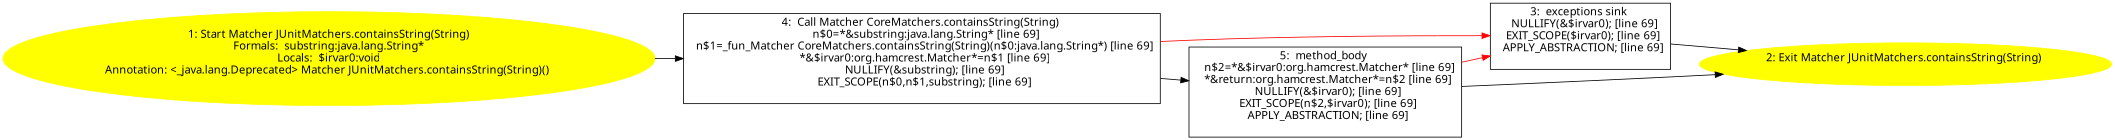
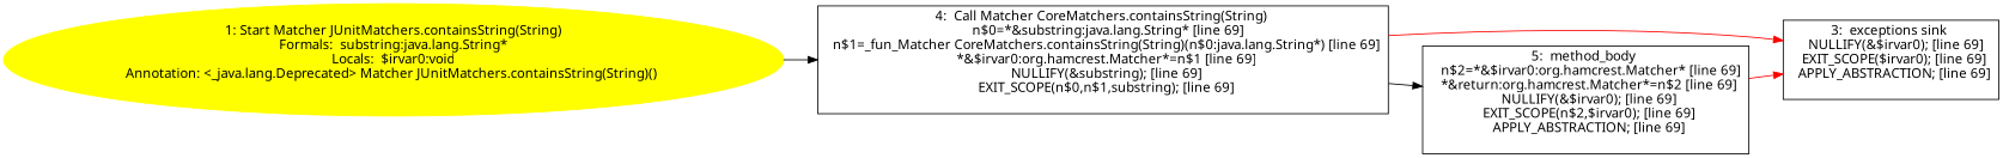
  digraph {
    rankdir=LR
    fontname="Noto Sans"
    node [fontname="Noto Sans" shape=box]
    edge [fontname="Noto Sans"]
    n1 [color=yellow label="1: Start Matcher JUnitMatchers.containsString(String)\nFormals:  substring:java.lang.String*\nLocals:  $irvar0:void\nAnnotation: <_java.lang.Deprecated> Matcher JUnitMatchers.containsString(String)() \n  " style=filled shape=""]
    n2 [label="4:  Call Matcher CoreMatchers.containsString(String) \n   n$0=*&substring:java.lang.String* [line 69]\n  n$1=_fun_Matcher CoreMatchers.containsString(String)(n$0:java.lang.String*) [line 69]\n  *&$irvar0:org.hamcrest.Matcher*=n$1 [line 69]\n  NULLIFY(&substring); [line 69]\n  EXIT_SCOPE(n$0,n$1,substring); [line 69]\n "]
    n3 [label="3:  exceptions sink \n   NULLIFY(&$irvar0); [line 69]\n  EXIT_SCOPE($irvar0); [line 69]\n  APPLY_ABSTRACTION; [line 69]\n "]
    n4 [label="5:  method_body \n   n$2=*&$irvar0:org.hamcrest.Matcher* [line 69]\n  *&return:org.hamcrest.Matcher*=n$2 [line 69]\n  NULLIFY(&$irvar0); [line 69]\n  EXIT_SCOPE(n$2,$irvar0); [line 69]\n  APPLY_ABSTRACTION; [line 69]\n "]
-   n5 [color=yellow label="2: Exit Matcher JUnitMatchers.containsString(String) \n  " style=filled shape=""]
    n1 -> n2
    n2 -> n3 [color=red]
    n2 -> n4
-   n3 -> n5
    n4 -> n3 [color=red]
-   n4 -> n5
  }
